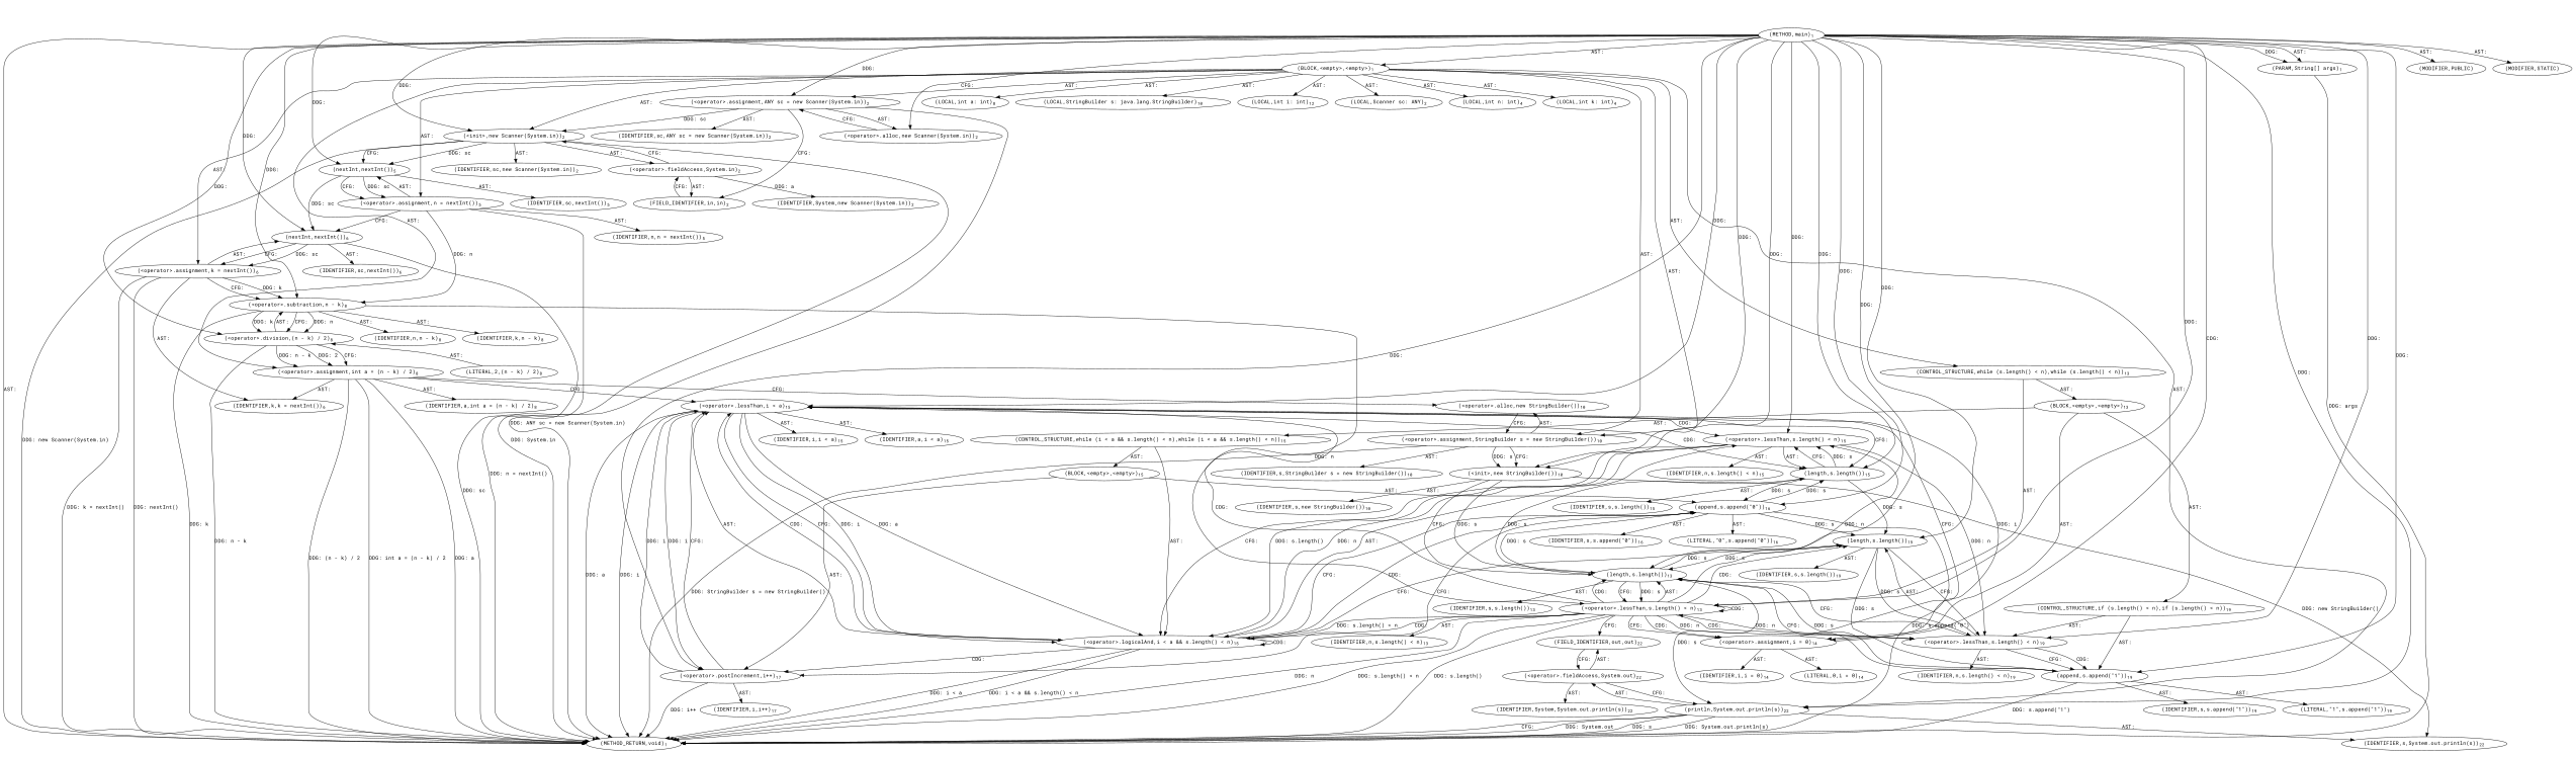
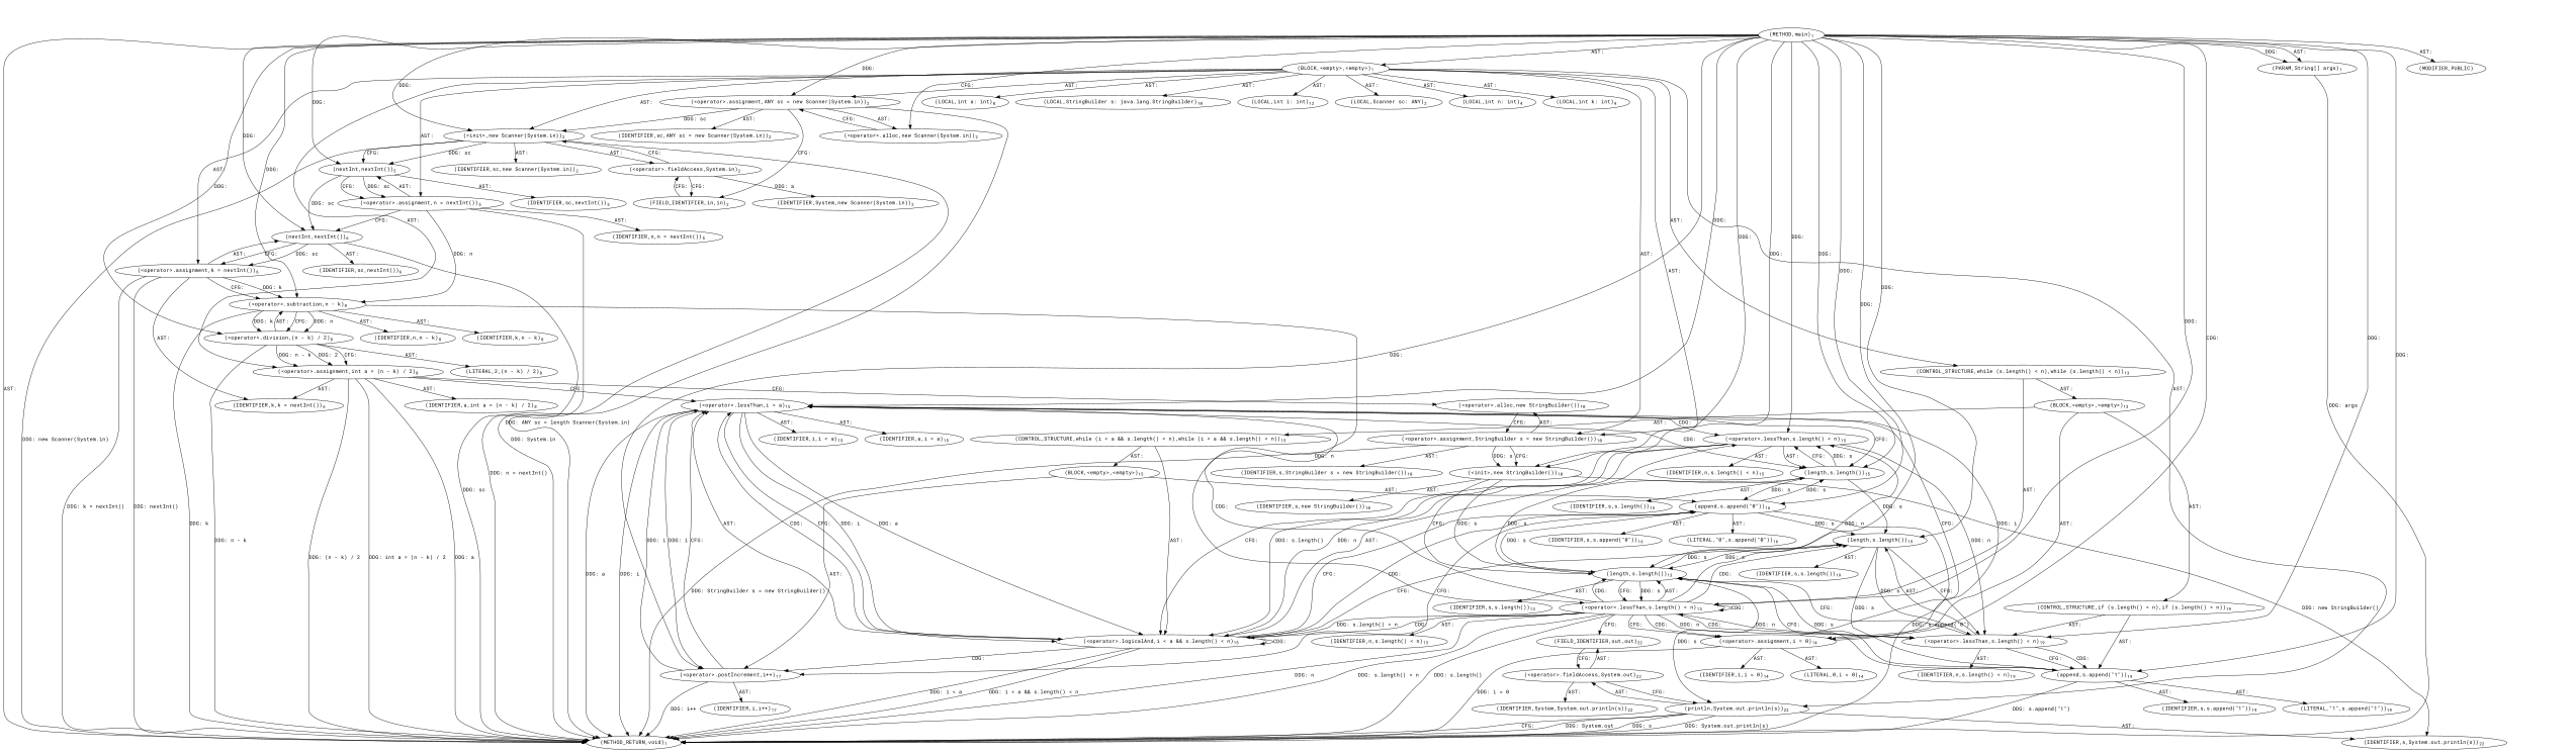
  digraph {
    fontname="Roboto Mono"
    node [fontname="Roboto Mono"]
    edge [fontname="Roboto Mono"]
    n1 [label=<(METHOD,main)<SUB>1</SUB>>]
    n2 [label=<(PARAM,String[] args)<SUB>1</SUB>>]
    n3 [label=<(BLOCK,&lt;empty&gt;,&lt;empty&gt;)<SUB>1</SUB>>]
    n4 [label=<(&lt;operator&gt;.assignment,ANY sc = new Scanner(System.in))<SUB>2</SUB>>]
    n5 [label=<(&lt;operator&gt;.alloc,new Scanner(System.in))<SUB>2</SUB>>]
    n6 [label=<(&lt;init&gt;,new Scanner(System.in))<SUB>2</SUB>>]
    n7 [label=<(nextInt,nextInt())<SUB>5</SUB>>]
    n8 [label=<(nextInt,nextInt())<SUB>6</SUB>>]
    n9 [label=<(&lt;operator&gt;.division,(n - k) / 2)<SUB>8</SUB>>]
    n10 [label=<(&lt;operator&gt;.subtraction,n - k)<SUB>8</SUB>>]
    n11 [label=<(&lt;operator&gt;.assignment,StringBuilder s = new StringBuilder())<SUB>10</SUB>>]
    n12 [label=<(&lt;init&gt;,new StringBuilder())<SUB>10</SUB>>]
    n13 [label=<(&lt;operator&gt;.lessThan,s.length() &lt; n)<SUB>13</SUB>>]
    n14 [label=<(length,s.length())<SUB>13</SUB>>]
    n15 [label=<(&lt;operator&gt;.assignment,i = 0)<SUB>14</SUB>>]
    n16 [label=<(&lt;operator&gt;.lessThan,i &lt; a)<SUB>15</SUB>>]
    n17 [label=<(&lt;operator&gt;.lessThan,s.length() &lt; n)<SUB>15</SUB>>]
    n18 [label=<(length,s.length())<SUB>15</SUB>>]
    n19 [label=<(append,s.append(&quot;0&quot;))<SUB>16</SUB>>]
    n20 [label=<(&lt;operator&gt;.postIncrement,i++)<SUB>17</SUB>>]
    n21 [label=<(&lt;operator&gt;.lessThan,s.length() &lt; n)<SUB>19</SUB>>]
    n22 [label=<(length,s.length())<SUB>19</SUB>>]
    n23 [label=<(append,s.append(&quot;1&quot;))<SUB>19</SUB>>]
    n24 [label=<(println,System.out.println(s))<SUB>22</SUB>>]
    n25 [label=<(MODIFIER,PUBLIC)>]
-   n26 [label=<(MODIFIER,STATIC)>]
    n27 [label=<(METHOD_RETURN,void)<SUB>1</SUB>>]
    n28 [label=<(LOCAL,Scanner sc: ANY)<SUB>2</SUB>>]
    n29 [label=<(LOCAL,int n: int)<SUB>4</SUB>>]
    n30 [label=<(LOCAL,int k: int)<SUB>4</SUB>>]
    n31 [label=<(&lt;operator&gt;.assignment,n = nextInt())<SUB>5</SUB>>]
    n32 [label=<(&lt;operator&gt;.assignment,k = nextInt())<SUB>6</SUB>>]
    n33 [label=<(LOCAL,int a: int)<SUB>8</SUB>>]
    n34 [label=<(&lt;operator&gt;.assignment,int a = (n - k) / 2)<SUB>8</SUB>>]
    n35 [label=<(LOCAL,StringBuilder s: java.lang.StringBuilder)<SUB>10</SUB>>]
    n36 [label=<(LOCAL,int i: int)<SUB>12</SUB>>]
    n37 [label=<(CONTROL_STRUCTURE,while (s.length() &lt; n),while (s.length() &lt; n))<SUB>13</SUB>>]
    n38 [label=<(IDENTIFIER,sc,ANY sc = new Scanner(System.in))<SUB>2</SUB>>]
    n39 [label=<(FIELD_IDENTIFIER,in,in)<SUB>2</SUB>>]
    n40 [label=<(IDENTIFIER,sc,new Scanner(System.in))<SUB>2</SUB>>]
    n41 [label=<(&lt;operator&gt;.fieldAccess,System.in)<SUB>2</SUB>>]
    n42 [label=<(IDENTIFIER,sc,nextInt())<SUB>5</SUB>>]
    n43 [label=<(IDENTIFIER,sc,nextInt())<SUB>6</SUB>>]
    n44 [label=<(LITERAL,2,(n - k) / 2)<SUB>8</SUB>>]
    n45 [label=<(IDENTIFIER,n,n - k)<SUB>8</SUB>>]
    n46 [label=<(IDENTIFIER,k,n - k)<SUB>8</SUB>>]
    n47 [label=<(&lt;operator&gt;.alloc,new StringBuilder())<SUB>10</SUB>>]
    n48 [label=<(IDENTIFIER,s,StringBuilder s = new StringBuilder())<SUB>10</SUB>>]
    n49 [label=<(IDENTIFIER,s,new StringBuilder())<SUB>10</SUB>>]
    n50 [label=<(IDENTIFIER,s,System.out.println(s))<SUB>22</SUB>>]
    n51 [label=<(IDENTIFIER,n,s.length() &lt; n)<SUB>13</SUB>>]
    n52 [label=<(&lt;operator&gt;.logicalAnd,i &lt; a &amp;&amp; s.length() &lt; n)<SUB>15</SUB>>]
    n53 [label=<(FIELD_IDENTIFIER,out,out)<SUB>22</SUB>>]
    n54 [label=<(IDENTIFIER,s,s.length())<SUB>13</SUB>>]
    n55 [label=<(IDENTIFIER,i,i = 0)<SUB>14</SUB>>]
    n56 [label=<(LITERAL,0,i = 0)<SUB>14</SUB>>]
    n57 [label=<(IDENTIFIER,i,i &lt; a)<SUB>15</SUB>>]
    n58 [label=<(IDENTIFIER,a,i &lt; a)<SUB>15</SUB>>]
    n59 [label=<(IDENTIFIER,n,s.length() &lt; n)<SUB>15</SUB>>]
    n60 [label=<(IDENTIFIER,s,s.length())<SUB>15</SUB>>]
    n61 [label=<(IDENTIFIER,s,s.append(&quot;0&quot;))<SUB>16</SUB>>]
    n62 [label=<(LITERAL,&quot;0&quot;,s.append(&quot;0&quot;))<SUB>16</SUB>>]
    n63 [label=<(IDENTIFIER,i,i++)<SUB>17</SUB>>]
    n64 [label=<(IDENTIFIER,n,s.length() &lt; n)<SUB>19</SUB>>]
    n65 [label=<(IDENTIFIER,s,s.length())<SUB>19</SUB>>]
    n66 [label=<(IDENTIFIER,s,s.append(&quot;1&quot;))<SUB>19</SUB>>]
    n67 [label=<(LITERAL,&quot;1&quot;,s.append(&quot;1&quot;))<SUB>19</SUB>>]
    n68 [label=<(&lt;operator&gt;.fieldAccess,System.out)<SUB>22</SUB>>]
    n69 [label=<(IDENTIFIER,n,n = nextInt())<SUB>5</SUB>>]
    n70 [label=<(IDENTIFIER,k,k = nextInt())<SUB>6</SUB>>]
    n71 [label=<(IDENTIFIER,a,int a = (n - k) / 2)<SUB>8</SUB>>]
    n72 [label=<(BLOCK,&lt;empty&gt;,&lt;empty&gt;)<SUB>13</SUB>>]
    n73 [label=<(IDENTIFIER,System,new Scanner(System.in))<SUB>2</SUB>>]
    n74 [label=<(CONTROL_STRUCTURE,while (i &lt; a &amp;&amp; s.length() &lt; n),while (i &lt; a &amp;&amp; s.length() &lt; n))<SUB>15</SUB>>]
    n75 [label=<(CONTROL_STRUCTURE,if (s.length() &lt; n),if (s.length() &lt; n))<SUB>19</SUB>>]
    n76 [label=<(BLOCK,&lt;empty&gt;,&lt;empty&gt;)<SUB>15</SUB>>]
    n77 [label=<(IDENTIFIER,System,System.out.println(s))<SUB>22</SUB>>]
    n1 -> n2 [label="AST: "]
    n1 -> n2 [label="DDG: "]
    n1 -> n3 [label="AST: "]
    n1 -> n4 [label="DDG: "]
    n1 -> n5 [label="CFG: "]
    n1 -> n6 [label="DDG: "]
    n1 -> n7 [label="DDG: "]
    n1 -> n8 [label="DDG: "]
    n1 -> n9 [label="DDG: "]
    n1 -> n10 [label="DDG: "]
    n1 -> n11 [label="DDG: "]
    n1 -> n12 [label="DDG: "]
    n1 -> n13 [label="DDG: "]
    n1 -> n14 [label="DDG: "]
    n1 -> n15 [label="CDG: "]
    n1 -> n16 [label="DDG: "]
    n1 -> n17 [label="DDG: "]
    n1 -> n18 [label="DDG: "]
    n1 -> n19 [label="DDG: "]
    n1 -> n20 [label="DDG: "]
    n1 -> n21 [label="DDG: "]
    n1 -> n22 [label="DDG: "]
    n1 -> n23 [label="DDG: "]
-   n1 -> n24 [label="DDG: "]
    n1 -> n25 [label="AST: "]
-   n1 -> n26 [label="AST: "]
    n1 -> n27 [label="AST: "]
    n2 -> n27 [label="DDG: args"]
    n3 -> n4 [label="AST: "]
    n3 -> n6 [label="AST: "]
    n3 -> n11 [label="AST: "]
    n3 -> n12 [label="AST: "]
    n3 -> n24 [label="AST: "]
    n3 -> n28 [label="AST: "]
    n3 -> n29 [label="AST: "]
    n3 -> n30 [label="AST: "]
    n3 -> n31 [label="AST: "]
    n3 -> n32 [label="AST: "]
    n3 -> n33 [label="AST: "]
    n3 -> n34 [label="AST: "]
    n3 -> n35 [label="AST: "]
    n3 -> n36 [label="AST: "]
    n3 -> n37 [label="AST: "]
    n4 -> n5 [label="AST: "]
    n4 -> n6 [label="DDG: sc"]
-   n4 -> n27 [label="DDG: ANY sc = new Scanner(System.in)"]
+   n4 -> n27 [label="DDG: ANY sc = length Scanner(System.in)"]
    n4 -> n38 [label="AST: "]
    n4 -> n39 [label="CFG: "]
    n5 -> n4 [label="CFG: "]
    n6 -> n7 [label="CFG: "]
    n6 -> n7 [label="DDG: sc"]
    n6 -> n27 [label="DDG: System.in"]
    n6 -> n27 [label="DDG: new Scanner(System.in)"]
    n6 -> n40 [label="AST: "]
    n6 -> n41 [label="AST: "]
    n7 -> n8 [label="DDG: sc"]
    n7 -> n31 [label="CFG: "]
    n7 -> n31 [label="DDG: sc"]
    n7 -> n42 [label="AST: "]
    n8 -> n27 [label="DDG: sc"]
    n8 -> n32 [label="CFG: "]
    n8 -> n32 [label="DDG: sc"]
    n8 -> n43 [label="AST: "]
    n9 -> n10 [label="AST: "]
    n9 -> n27 [label="DDG: n - k"]
    n9 -> n34 [label="CFG: "]
    n9 -> n34 [label="DDG: n - k"]
    n9 -> n34 [label="DDG: 2"]
-   n44 -> n9 [label="AST: "]
+   n9 -> n44 [label="AST: "]
    n10 -> n9 [label="CFG: "]
    n10 -> n9 [label="DDG: n"]
    n10 -> n9 [label="DDG: k"]
    n10 -> n13 [label="DDG: n"]
    n10 -> n27 [label="DDG: k"]
    n10 -> n45 [label="AST: "]
    n10 -> n46 [label="AST: "]
    n11 -> n12 [label="CFG: "]
    n11 -> n12 [label="DDG: s"]
    n11 -> n27 [label="DDG: StringBuilder s = new StringBuilder()"]
    n11 -> n47 [label="AST: "]
    n11 -> n48 [label="AST: "]
    n12 -> n14 [label="CFG: "]
    n12 -> n14 [label="DDG: s"]
    n12 -> n49 [label="AST: "]
    n12 -> n50 [label="DDG: new StringBuilder()"]
    n13 -> n13 [label="CDG: "]
    n13 -> n14 [label="AST: "]
    n13 -> n14 [label="CDG: "]
    n13 -> n15 [label="CFG: "]
    n13 -> n15 [label="CDG: "]
    n13 -> n16 [label="CDG: "]
    n13 -> n17 [label="DDG: n"]
    n13 -> n21 [label="DDG: n"]
    n13 -> n21 [label="CDG: "]
    n13 -> n22 [label="CDG: "]
    n13 -> n27 [label="DDG: s.length()"]
    n13 -> n27 [label="DDG: n"]
    n13 -> n27 [label="DDG: s.length() &lt; n"]
    n13 -> n51 [label="AST: "]
    n13 -> n52 [label="DDG: s.length() &lt; n"]
    n13 -> n52 [label="CDG: "]
    n13 -> n53 [label="CFG: "]
    n14 -> n13 [label="CFG: "]
    n14 -> n13 [label="DDG: s"]
    n14 -> n18 [label="DDG: s"]
    n14 -> n19 [label="DDG: s"]
    n14 -> n22 [label="DDG: s"]
    n14 -> n24 [label="DDG: s"]
    n14 -> n54 [label="AST: "]
    n15 -> n16 [label="CFG: "]
    n15 -> n16 [label="DDG: i"]
+   n15 -> n27 [label="DDG: i = 0"]
    n15 -> n55 [label="AST: "]
    n15 -> n56 [label="AST: "]
    n16 -> n17 [label="CDG: "]
    n16 -> n18 [label="CFG: "]
    n16 -> n18 [label="CDG: "]
    n16 -> n20 [label="DDG: i"]
    n16 -> n27 [label="DDG: i"]
    n16 -> n27 [label="DDG: a"]
    n16 -> n52 [label="CFG: "]
    n16 -> n52 [label="DDG: i"]
    n16 -> n52 [label="DDG: a"]
    n16 -> n57 [label="AST: "]
    n16 -> n58 [label="AST: "]
    n17 -> n18 [label="AST: "]
    n17 -> n21 [label="DDG: n"]
    n17 -> n52 [label="CFG: "]
    n17 -> n52 [label="DDG: s.length()"]
    n17 -> n52 [label="DDG: n"]
    n17 -> n59 [label="AST: "]
    n18 -> n17 [label="CFG: "]
    n18 -> n17 [label="DDG: s"]
    n18 -> n19 [label="DDG: s"]
    n18 -> n22 [label="DDG: s"]
    n18 -> n60 [label="AST: "]
    n19 -> n18 [label="DDG: s"]
    n19 -> n20 [label="CFG: "]
    n19 -> n22 [label="DDG: s"]
    n19 -> n27 [label="DDG: s.append(&quot;0&quot;)"]
    n19 -> n61 [label="AST: "]
    n19 -> n62 [label="AST: "]
    n20 -> n16 [label="CFG: "]
    n20 -> n16 [label="DDG: i"]
    n20 -> n27 [label="DDG: i++"]
    n20 -> n63 [label="AST: "]
    n21 -> n13 [label="DDG: n"]
    n21 -> n14 [label="CFG: "]
    n21 -> n22 [label="AST: "]
    n21 -> n23 [label="CFG: "]
    n21 -> n23 [label="CDG: "]
    n21 -> n64 [label="AST: "]
    n22 -> n14 [label="DDG: s"]
    n22 -> n21 [label="CFG: "]
    n22 -> n21 [label="DDG: s"]
    n22 -> n23 [label="DDG: s"]
    n22 -> n65 [label="AST: "]
    n23 -> n14 [label="CFG: "]
    n23 -> n14 [label="DDG: s"]
    n23 -> n27 [label="DDG: s.append(&quot;1&quot;)"]
    n23 -> n66 [label="AST: "]
    n23 -> n67 [label="AST: "]
    n24 -> n27 [label="CFG: "]
    n24 -> n27 [label="DDG: System.out"]
    n24 -> n27 [label="DDG: s"]
    n24 -> n27 [label="DDG: System.out.println(s)"]
    n24 -> n50 [label="AST: "]
    n24 -> n68 [label="AST: "]
    n31 -> n7 [label="AST: "]
    n31 -> n8 [label="CFG: "]
    n31 -> n10 [label="DDG: n"]
    n31 -> n27 [label="DDG: n = nextInt()"]
    n31 -> n69 [label="AST: "]
    n32 -> n8 [label="AST: "]
    n32 -> n10 [label="CFG: "]
    n32 -> n10 [label="DDG: k"]
    n32 -> n27 [label="DDG: nextInt()"]
    n32 -> n27 [label="DDG: k = nextInt()"]
    n32 -> n70 [label="AST: "]
    n34 -> n16 [label="CFG: "]
    n34 -> n27 [label="DDG: a"]
    n34 -> n27 [label="DDG: (n - k) / 2"]
    n34 -> n27 [label="DDG: int a = (n - k) / 2"]
    n34 -> n47 [label="CFG: "]
    n34 -> n70 [label="AST: "]
    n34 -> n71 [label="AST: "]
    n37 -> n13 [label="AST: "]
    n37 -> n72 [label="AST: "]
    n39 -> n41 [label="CFG: "]
    n41 -> n6 [label="CFG: "]
-   n41 -> n39 [label="AST: "]
+   n41 -> n39 [label="CFG: "]
    n41 -> n73 [label="DDG: a"]
    n47 -> n11 [label="CFG: "]
    n52 -> n16 [label="AST: "]
    n52 -> n16 [label="CDG: "]
    n52 -> n17 [label="AST: "]
    n52 -> n19 [label="CFG: "]
    n52 -> n19 [label="CDG: "]
    n52 -> n20 [label="CDG: "]
    n52 -> n22 [label="CFG: "]
    n52 -> n27 [label="DDG: i &lt; a"]
    n52 -> n27 [label="DDG: i &lt; a &amp;&amp; s.length() &lt; n"]
    n52 -> n52 [label="CDG: "]
    n53 -> n68 [label="CFG: "]
    n68 -> n24 [label="CFG: "]
    n68 -> n53 [label="AST: "]
    n68 -> n77 [label="AST: "]
    n72 -> n15 [label="AST: "]
    n72 -> n74 [label="AST: "]
    n72 -> n75 [label="AST: "]
    n74 -> n52 [label="AST: "]
    n74 -> n76 [label="AST: "]
    n75 -> n21 [label="AST: "]
    n75 -> n23 [label="AST: "]
    n76 -> n19 [label="AST: "]
    n76 -> n20 [label="AST: "]
  }
